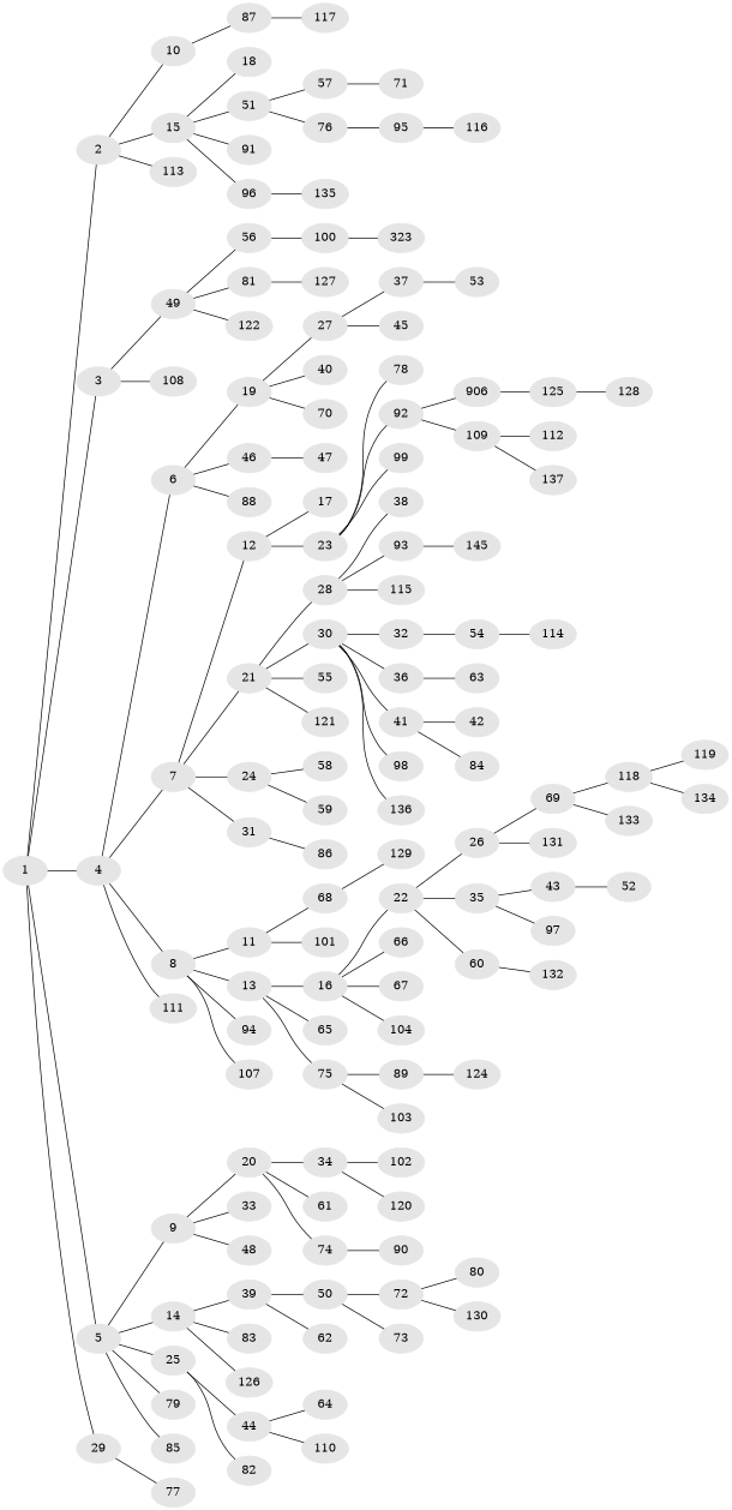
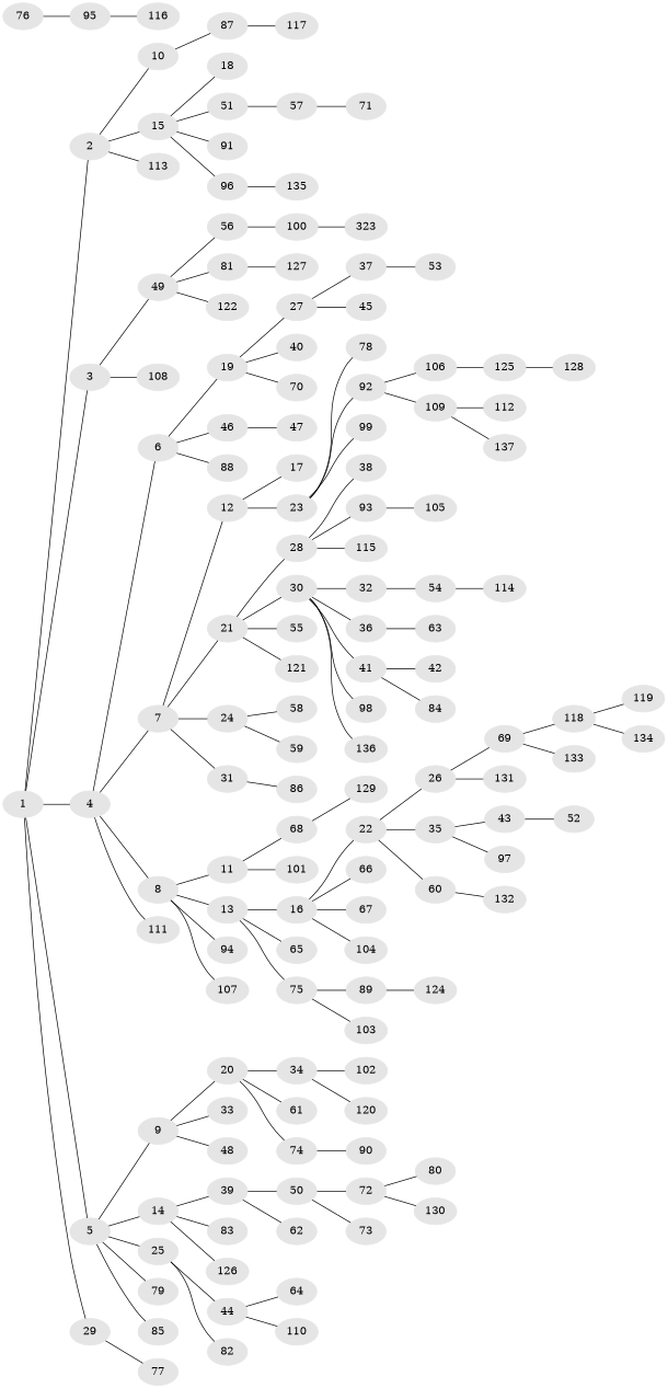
  graph {
    rankdir=LR
    node [color=gray90 style=filled]
    1
    2
    3
    4
    5
    29
    10
    15
    113
    49
    108
    6
    7
    8
    111
    9
    14
    25
    79
    85
    77
    87
    18
    51
    91
    96
    56
    81
    122
    19
    46
    88
    12
    21
    24
    31
    11
    13
    94
    107
    20
    33
    48
    39
    83
    126
    44
    82
    27
    40
    70
    47
    17
    23
    28
    30
    55
    121
    58
    59
    86
    68
    101
    16
    65
    75
    34
    61
    74
    117
    129
    78
    92
    99
    22
    66
    67
    104
    89
    103
    50
    62
    57
    76
    135
    26
    35
    60
    37
    45
    102
    120
    90
    38
    93
    115
    32
    36
    41
    98
    136
    69
    131
    43
    97
    132
-   106 [label=906]
+   106
    109
    64
    110
    118
    133
    53
-   105 [label=145]
+   105
    54
    63
    42
    84
    114
    52
    72
    73
    100
    127
    80
    130
    71
    95
    n129 [label=323]
    119
    134
    124
    116
    125
    112
    137
    128
    1 -- 2
    1 -- 3
    1 -- 4
    1 -- 5
    1 -- 29
    2 -- 10
    2 -- 15
    2 -- 113
    3 -- 49
    3 -- 108
    4 -- 6
    4 -- 7
    4 -- 8
    4 -- 111
    5 -- 9
    5 -- 14
    5 -- 25
    5 -- 79
    5 -- 85
    29 -- 77
    10 -- 87
    15 -- 18
    15 -- 51
    15 -- 91
    15 -- 96
    49 -- 56
    49 -- 81
    49 -- 122
    6 -- 19
    6 -- 46
    6 -- 88
    7 -- 12
    7 -- 21
    7 -- 24
    7 -- 31
    8 -- 11
    8 -- 13
    8 -- 94
    8 -- 107
    9 -- 20
    9 -- 33
    9 -- 48
    14 -- 39
    14 -- 83
    14 -- 126
    25 -- 44
    25 -- 82
    87 -- 117
    51 -- 57
-   51 -- 76
    96 -- 135
    56 -- 100
    81 -- 127
    19 -- 27
    19 -- 40
    19 -- 70
    46 -- 47
    12 -- 17
    12 -- 23
    21 -- 28
    21 -- 30
    21 -- 55
    21 -- 121
    24 -- 58
    24 -- 59
    31 -- 86
    11 -- 68
    11 -- 101
    13 -- 16
    13 -- 65
    13 -- 75
    20 -- 34
    20 -- 61
    20 -- 74
    39 -- 50
    39 -- 62
    44 -- 64
    44 -- 110
    27 -- 37
    27 -- 45
    23 -- 78
    23 -- 92
    23 -- 99
    28 -- 38
    28 -- 93
    28 -- 115
    30 -- 32
    30 -- 36
    30 -- 41
    30 -- 98
    30 -- 136
    68 -- 129
    16 -- 22
    16 -- 66
    16 -- 67
    16 -- 104
    75 -- 89
    75 -- 103
    34 -- 102
    34 -- 120
    74 -- 90
    92 -- 106
    92 -- 109
    22 -- 26
    22 -- 35
    22 -- 60
    89 -- 124
    50 -- 72
    50 -- 73
    57 -- 71
    76 -- 95
    26 -- 69
    26 -- 131
    35 -- 43
    35 -- 97
    60 -- 132
    37 -- 53
    93 -- 105
    32 -- 54
    36 -- 63
    41 -- 42
    41 -- 84
    69 -- 118
    69 -- 133
    43 -- 52
    106 -- 125
    109 -- 112
    109 -- 137
    118 -- 119
    118 -- 134
    54 -- 114
    72 -- 80
    72 -- 130
    100 -- n129
    95 -- 116
    125 -- 128
  }
